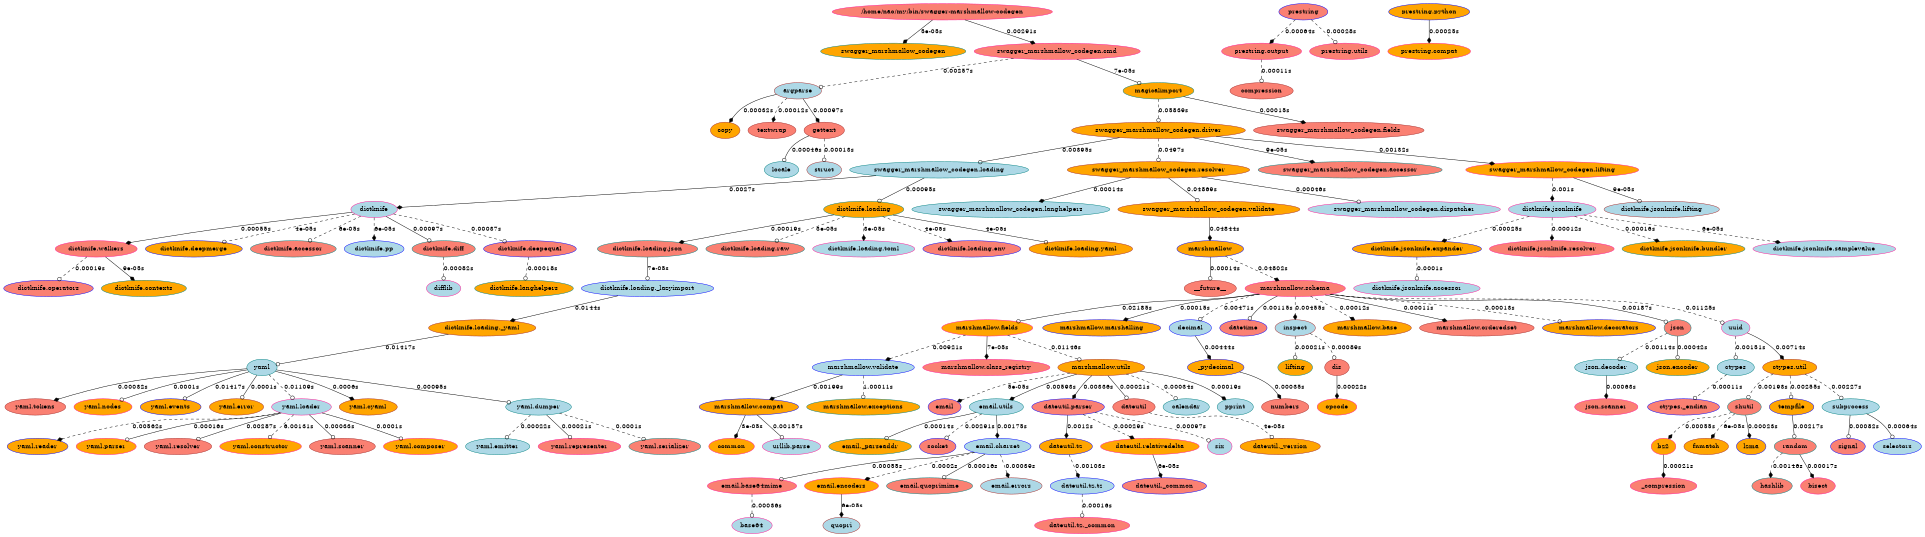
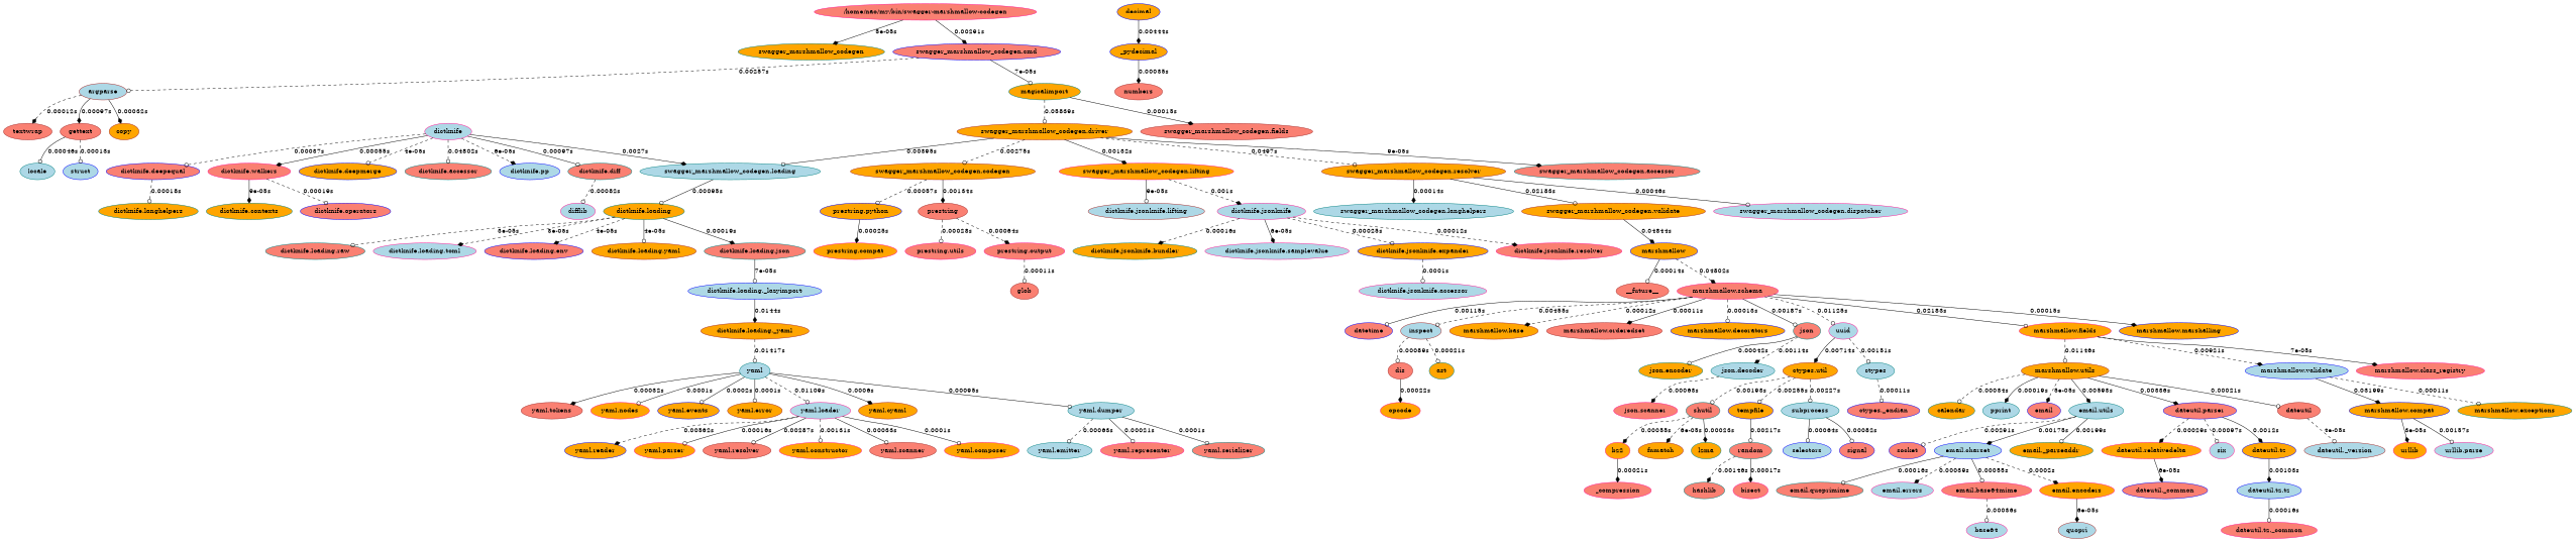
  digraph {
    node [color=deeppink fillcolor=orange style=filled]
    edge [arrowhead=odot style=solid]
    n1 [fillcolor=salmon label="/home/nao/my/bin/swagger-marshmallow-codegen"]
    n2 [color=teal label=swagger_marshmallow_codegen]
-   n3 [fillcolor=salmon label="swagger_marshmallow_codegen.cmd"]
+   n3 [color=blue fillcolor=salmon label="swagger_marshmallow_codegen.cmd"]
    n4 [color=brown fillcolor=lightblue label=argparse]
    n5 [color=teal label=magicalimport]
    n6 [color=brown label=copy]
    n7 [color=brown fillcolor=salmon label=textwrap]
    n8 [color=brown fillcolor=salmon label=gettext]
    n9 [color=brown label="swagger_marshmallow_codegen.driver"]
    n10 [color=brown fillcolor=salmon label="swagger_marshmallow_codegen.fields"]
    n11 [color=teal fillcolor=lightblue label=locale]
-   n12 [color=brown fillcolor=lightblue label=struct]
+   n12 [color=blue fillcolor=lightblue label=struct]
    n13 [color=teal fillcolor=lightblue label="swagger_marshmallow_codegen.loading"]
    n14 [color=brown label="swagger_marshmallow_codegen.resolver"]
    n15 [color=teal fillcolor=salmon label="swagger_marshmallow_codegen.accessor"]
+   n16 [color=brown label="swagger_marshmallow_codegen.codegen"]
    n17 [label="swagger_marshmallow_codegen.lifting"]
    n18 [fillcolor=salmon label="dictknife.walkers"]
    n19 [color=blue fillcolor=salmon label="dictknife.operators"]
    n20 [color=teal label="dictknife.contexts"]
    n21 [fillcolor=lightblue label=dictknife]
    n22 [color=blue label="dictknife.deepmerge"]
    n23 [color=teal fillcolor=salmon label="dictknife.accessor"]
    n24 [color=blue fillcolor=lightblue label="dictknife.pp"]
    n25 [color=teal fillcolor=salmon label="dictknife.diff"]
    n26 [color=blue fillcolor=salmon label="dictknife.deepequal"]
    n27 [fillcolor=lightblue label=difflib]
    n28 [color=teal label="dictknife.langhelpers"]
    n29 [color=teal label="dictknife.loading"]
    n30 [color=teal fillcolor=salmon label="dictknife.loading.json"]
    n31 [color=teal fillcolor=salmon label="dictknife.loading.raw"]
    n32 [fillcolor=lightblue label="dictknife.loading.toml"]
    n33 [color=blue fillcolor=salmon label="dictknife.loading.env"]
    n34 [color=brown label="dictknife.loading.yaml"]
    n35 [color=blue fillcolor=lightblue label="dictknife.loading._lazyimport"]
    n36 [color=brown label="dictknife.loading._yaml"]
    n37 [color=teal fillcolor=lightblue label=yaml]
    n38 [color=teal fillcolor=lightblue label="swagger_marshmallow_codegen.langhelpers"]
    n39 [color=brown label="swagger_marshmallow_codegen.validate"]
    n40 [fillcolor=lightblue label="swagger_marshmallow_codegen.dispatcher"]
-   n41 [color=blue fillcolor=salmon label=prestring]
+   n41 [color=brown fillcolor=salmon label=prestring]
    n42 [color=blue label="prestring.python"]
    n43 [fillcolor=lightblue label="dictknife.jsonknife"]
    n44 [color=brown fillcolor=lightblue label="dictknife.jsonknife.lifting"]
    n45 [color=blue label=marshmallow]
    n46 [fillcolor=salmon label="prestring.output"]
    n47 [fillcolor=salmon label="prestring.utils"]
    n48 [label="prestring.compat"]
    n49 [color=blue label="dictknife.jsonknife.expander"]
    n50 [fillcolor=salmon label="dictknife.jsonknife.resolver"]
    n51 [color=teal label="dictknife.jsonknife.bundler"]
    n52 [fillcolor=lightblue label="dictknife.jsonknife.samplevalue"]
    n53 [color=brown fillcolor=salmon label=__future__]
    n54 [fillcolor=salmon label="marshmallow.schema"]
    n55 [label="marshmallow.fields"]
    n56 [color=blue label="marshmallow.marshalling"]
-   n57 [color=blue fillcolor=lightblue label=decimal]
+   n57 [color=blue label=decimal]
    n58 [color=blue fillcolor=salmon label=datetime]
    n59 [color=brown fillcolor=lightblue label=inspect]
    n60 [color=brown label="marshmallow.base"]
    n61 [color=brown fillcolor=salmon label="marshmallow.orderedset"]
    n62 [color=blue label="marshmallow.decorators"]
    n63 [color=teal fillcolor=salmon label=json]
    n64 [fillcolor=lightblue label=uuid]
    n65 [color=blue fillcolor=lightblue label="marshmallow.validate"]
    n66 [fillcolor=salmon label="marshmallow.class_registry"]
    n67 [color=brown label="marshmallow.utils"]
    n68 [color=blue label=_pydecimal]
-   n69 [color=teal label=lifting]
+   n69 [color=teal label=ast]
    n70 [color=brown fillcolor=salmon label=dis]
    n71 [color=teal fillcolor=lightblue label="json.decoder"]
    n72 [color=teal label="json.encoder"]
    n73 [color=teal fillcolor=lightblue label=ctypes]
    n74 [color=brown label="ctypes.util"]
    n75 [color=blue label="marshmallow.compat"]
    n76 [color=teal label="marshmallow.exceptions"]
    n77 [color=blue fillcolor=salmon label=email]
    n78 [color=teal fillcolor=lightblue label="email.utils"]
    n79 [color=blue fillcolor=salmon label="dateutil.parser"]
    n80 [color=brown fillcolor=salmon label=dateutil]
-   n81 [color=teal fillcolor=lightblue label=calendar]
+   n81 [color=teal label=calendar]
    n82 [color=teal fillcolor=lightblue label=pprint]
    n83 [color=brown fillcolor=salmon label=numbers]
    n84 [label=opcode]
    n85 [fillcolor=salmon label="json.scanner"]
    n86 [color=blue fillcolor=salmon label="ctypes._endian"]
    n87 [color=teal fillcolor=salmon label=shutil]
    n88 [color=blue label=tempfile]
    n89 [color=teal fillcolor=lightblue label=subprocess]
    n90 [label=bz2]
    n91 [color=brown label=fnmatch]
-   n92 [color=blue label=lzma]
+   n92 [color=teal label=lzma]
    n93 [color=teal fillcolor=salmon label=random]
    n94 [color=blue fillcolor=salmon label=signal]
    n95 [color=blue fillcolor=lightblue label=selectors]
    n96 [fillcolor=salmon label=_compression]
    n97 [color=teal fillcolor=salmon label=hashlib]
    n98 [fillcolor=salmon label=bisect]
-   n99 [label=common]
+   n99 [label=urllib]
    n100 [fillcolor=lightblue label="urllib.parse"]
    n101 [color=teal label="email._parseaddr"]
    n102 [color=blue fillcolor=salmon label=socket]
    n103 [color=blue fillcolor=lightblue label="email.charset"]
    n104 [color=blue label="dateutil.tz"]
    n105 [label="dateutil.relativedelta"]
    n106 [fillcolor=lightblue label=six]
-   n107 [color=brown label="dateutil._version"]
+   n107 [color=brown fillcolor=lightblue label="dateutil._version"]
    n108 [fillcolor=salmon label="email.base64mime"]
    n109 [label="email.encoders"]
    n110 [color=teal fillcolor=salmon label="email.quoprimime"]
-   n111 [color=brown fillcolor=lightblue label="email.errors"]
+   n111 [fillcolor=lightblue label="email.errors"]
    n112 [color=blue fillcolor=lightblue label="dateutil.tz.tz"]
    n113 [color=blue fillcolor=salmon label="dateutil._common"]
    n114 [fillcolor=lightblue label=base64]
    n115 [color=brown fillcolor=lightblue label=quopri]
    n116 [fillcolor=salmon label="dateutil.tz._common"]
-   n117 [color=brown fillcolor=salmon label=compression]
+   n117 [color=brown fillcolor=salmon label=glob]
    n118 [fillcolor=lightblue label="dictknife.jsonknife.accessor"]
    n119 [color=brown fillcolor=salmon label="yaml.tokens"]
    n120 [label="yaml.nodes"]
    n121 [color=blue label="yaml.events"]
    n122 [color=brown label="yaml.error"]
    n123 [fillcolor=lightblue label="yaml.loader"]
    n124 [color=brown label="yaml.cyaml"]
    n125 [color=teal fillcolor=lightblue label="yaml.dumper"]
    n126 [color=blue label="yaml.reader"]
    n127 [label="yaml.parser"]
    n128 [color=brown fillcolor=salmon label="yaml.resolver"]
    n129 [label="yaml.constructor"]
    n130 [color=brown fillcolor=salmon label="yaml.scanner"]
    n131 [label="yaml.composer"]
    n132 [color=teal fillcolor=lightblue label="yaml.emitter"]
    n133 [fillcolor=salmon label="yaml.representer"]
    n134 [color=teal fillcolor=salmon label="yaml.serializer"]
    n1 -> n2 [arrowhead=diamond label="5e-05s"]
    n1 -> n3 [arrowhead=diamond label="0.00291s"]
    n3 -> n4 [label="0.00257s" style=dashed]
    n3 -> n5 [label="7e-05s"]
    n4 -> n6 [arrowhead=diamond label="0.00032s"]
    n4 -> n7 [arrowhead=diamond label="0.00012s" style=dashed]
    n4 -> n8 [arrowhead=diamond label="0.00097s"]
    n5 -> n9 [label="0.05839s" style=dashed]
    n5 -> n10 [arrowhead=diamond label="0.00015s"]
    n8 -> n11 [label="0.00046s"]
    n8 -> n12 [label="0.00013s" style=dashed]
    n9 -> n13 [label="0.00395s"]
    n9 -> n14 [label="0.0497s" style=dashed]
    n9 -> n15 [arrowhead=diamond label="9e-05s"]
+   n9 -> n16 [label="0.00275s" style=dashed]
    n9 -> n17 [arrowhead=diamond label="0.00132s"]
-   n13 -> n21 [arrowhead=diamond label="0.0027s"]
+   n21 -> n13 [arrowhead=diamond label="0.0027s"]
    n13 -> n29 [label="0.00095s"]
    n14 -> n38 [arrowhead=diamond label="0.00014s"]
-   n14 -> n39 [label="0.04869s"]
+   n14 -> n39 [label="0.02183s"]
    n14 -> n40 [label="0.00046s"]
+   n16 -> n41 [arrowhead=diamond label="0.00134s"]
+   n16 -> n42 [label="0.00057s" style=dashed]
    n17 -> n43 [arrowhead=diamond label="0.001s" style=dashed]
    n17 -> n44 [label="9e-05s"]
    n18 -> n19 [label="0.00019s" style=dashed]
    n18 -> n20 [arrowhead=diamond label="9e-05s"]
    n21 -> n18 [arrowhead=diamond label="0.00055s"]
    n21 -> n22 [label="4e-05s" style=dashed]
-   n21 -> n23 [label="6e-05s" style=dashed]
+   n21 -> n23 [label="0.04802s" style=dashed]
    n21 -> n24 [arrowhead=diamond label="6e-05s" style=dashed]
    n21 -> n25 [label="0.00097s"]
    n21 -> n26 [label="0.00037s" style=dashed]
    n25 -> n27 [label="0.00082s" style=dashed]
    n26 -> n28 [label="0.00018s" style=dashed]
    n29 -> n30 [arrowhead=diamond label="0.00019s"]
    n29 -> n31 [label="3e-05s" style=dashed]
    n29 -> n32 [arrowhead=diamond label="3e-05s" style=dashed]
    n29 -> n33 [arrowhead=diamond label="4e-05s" style=dashed]
    n29 -> n34 [label="4e-05s"]
    n30 -> n35 [label="7e-05s"]
    n35 -> n36 [arrowhead=diamond label="0.0144s"]
-   n36 -> n37 [label="0.01417s"]
+   n36 -> n37 [label="0.01417s" style=dashed]
    n37 -> n119 [arrowhead=diamond label="0.00032s"]
    n37 -> n120 [label="0.0001s"]
-   n37 -> n121 [label="0.01417s"]
+   n37 -> n121 [label="0.0002s"]
    n37 -> n122 [label="0.0001s"]
    n37 -> n123 [label="0.01109s" style=dashed]
    n37 -> n124 [arrowhead=diamond label="0.0006s"]
    n37 -> n125 [label="0.00095s"]
    n39 -> n45 [arrowhead=diamond label="0.04844s"]
    n41 -> n46 [arrowhead=diamond label="0.00064s" style=dashed]
    n41 -> n47 [label="0.00028s" style=dashed]
    n42 -> n48 [arrowhead=diamond label="0.00025s"]
-   n43 -> n49 [arrowhead=diamond label="0.00025s" style=dashed]
+   n43 -> n49 [label="0.00025s" style=dashed]
    n43 -> n50 [arrowhead=diamond label="0.00012s" style=dashed]
    n43 -> n51 [arrowhead=diamond label="0.00016s" style=dashed]
-   n43 -> n52 [arrowhead=diamond label="6e-05s" style=dashed]
+   n43 -> n52 [arrowhead=diamond label="6e-05s"]
    n45 -> n53 [label="0.00014s"]
    n45 -> n54 [arrowhead=diamond label="0.04802s" style=dashed]
    n46 -> n117 [label="0.00011s" style=dashed]
    n49 -> n118 [label="0.0001s" style=dashed]
-   n54 -> n55 [label="0.02185s"]
+   n54 -> n55 [label="0.02183s"]
    n54 -> n56 [arrowhead=diamond label="0.00015s"]
-   n54 -> n57 [label="0.00471s" style=dashed]
    n54 -> n58 [label="0.00115s"]
-   n54 -> n59 [arrowhead=diamond label="0.00455s" style=dashed]
+   n54 -> n59 [label="0.00455s" style=dashed]
    n54 -> n60 [arrowhead=diamond label="0.00012s" style=dashed]
    n54 -> n61 [arrowhead=diamond label="0.00011s"]
    n54 -> n62 [label="0.00013s" style=dashed]
    n54 -> n63 [label="0.00187s"]
    n54 -> n64 [label="0.01125s" style=dashed]
    n55 -> n65 [arrowhead=diamond label="0.00921s" style=dashed]
    n55 -> n66 [arrowhead=diamond label="7e-05s"]
    n55 -> n67 [label="0.01146s" style=dashed]
    n57 -> n68 [arrowhead=diamond label="0.00444s"]
    n59 -> n69 [label="0.00021s" style=dashed]
    n59 -> n70 [label="0.00089s" style=dashed]
-   n63 -> n71 [label="0.00114s" style=dashed]
+   n63 -> n71 [arrowhead=diamond label="0.00114s" style=dashed]
    n63 -> n72 [label="0.00042s"]
    n64 -> n73 [label="0.00151s" style=dashed]
    n64 -> n74 [arrowhead=diamond label="0.00714s"]
-   n65 -> n75 [arrowhead=diamond label="0.00199s"]
-   n65 -> n76 [label="1.00011s" style=dashed]
+   n65 -> n75 [arrowhead=diamond label="0.03199s"]
+   n65 -> n76 [label="0.00011s" style=dashed]
    n67 -> n77 [arrowhead=diamond label="5e-05s" style=dashed]
    n67 -> n78 [arrowhead=diamond label="0.00593s"]
    n67 -> n79 [arrowhead=diamond label="0.00336s"]
    n67 -> n80 [label="0.00021s"]
    n67 -> n81 [label="0.00034s" style=dashed]
    n67 -> n82 [arrowhead=diamond label="0.00019s"]
    n68 -> n83 [arrowhead=diamond label="0.00035s"]
    n70 -> n84 [arrowhead=diamond label="0.00022s"]
-   n71 -> n85 [arrowhead=diamond label="0.00063s"]
+   n71 -> n85 [arrowhead=diamond label="0.00063s" style=dashed]
    n73 -> n86 [label="0.00011s" style=dashed]
    n74 -> n87 [label="0.00193s" style=dashed]
    n74 -> n88 [label="0.00255s" style=dashed]
    n74 -> n89 [label="0.00227s" style=dashed]
    n75 -> n99 [arrowhead=diamond label="3e-05s"]
    n75 -> n100 [label="0.00157s"]
-   n78 -> n101 [label="0.00014s"]
+   n78 -> n101 [label="0.00199s"]
    n78 -> n102 [label="0.00291s" style=dashed]
    n78 -> n103 [arrowhead=diamond label="0.00175s"]
    n79 -> n104 [arrowhead=diamond label="0.0012s"]
    n79 -> n105 [arrowhead=diamond label="0.00029s" style=dashed]
    n79 -> n106 [label="0.00097s" style=dashed]
    n80 -> n107 [label="4e-05s" style=dashed]
    n87 -> n90 [arrowhead=diamond label="0.00055s" style=dashed]
    n87 -> n91 [arrowhead=diamond label="6e-05s" style=dashed]
    n87 -> n92 [arrowhead=diamond label="0.00023s"]
    n88 -> n93 [label="0.00217s"]
    n89 -> n94 [label="0.00082s"]
    n89 -> n95 [label="0.00064s"]
    n90 -> n96 [arrowhead=diamond label="0.00021s"]
    n93 -> n97 [arrowhead=diamond label="0.00146s" style=dashed]
    n93 -> n98 [arrowhead=diamond label="0.00017s"]
    n103 -> n108 [label="0.00055s"]
    n103 -> n109 [arrowhead=diamond label="0.0002s" style=dashed]
    n103 -> n110 [label="0.00016s"]
    n103 -> n111 [arrowhead=diamond label="0.00039s" style=dashed]
-   n104 -> n112 [arrowhead=diamond label="0.00103s" style=dashed]
+   n104 -> n112 [arrowhead=diamond label="0.00103s"]
    n105 -> n113 [arrowhead=diamond label="6e-05s"]
    n108 -> n114 [label="0.00036s" style=dashed]
    n109 -> n115 [arrowhead=diamond label="6e-05s"]
-   n112 -> n116 [label="0.00016s" style=dashed]
+   n112 -> n116 [label="0.00016s"]
    n123 -> n126 [arrowhead=diamond label="0.00562s" style=dashed]
    n123 -> n127 [label="0.00016s"]
    n123 -> n128 [label="0.00287s"]
-   n123 -> n129 [label="6.00131s" style=dashed]
+   n123 -> n129 [label="0.00131s" style=dashed]
    n123 -> n130 [label="0.00033s"]
    n123 -> n131 [label="0.0001s"]
-   n125 -> n132 [label="0.00022s" style=dashed]
+   n125 -> n132 [label="0.00063s" style=dashed]
    n125 -> n133 [label="0.00021s"]
-   n125 -> n134 [label="0.0001s" style=dashed]
+   n125 -> n134 [label="0.0001s"]
  }
